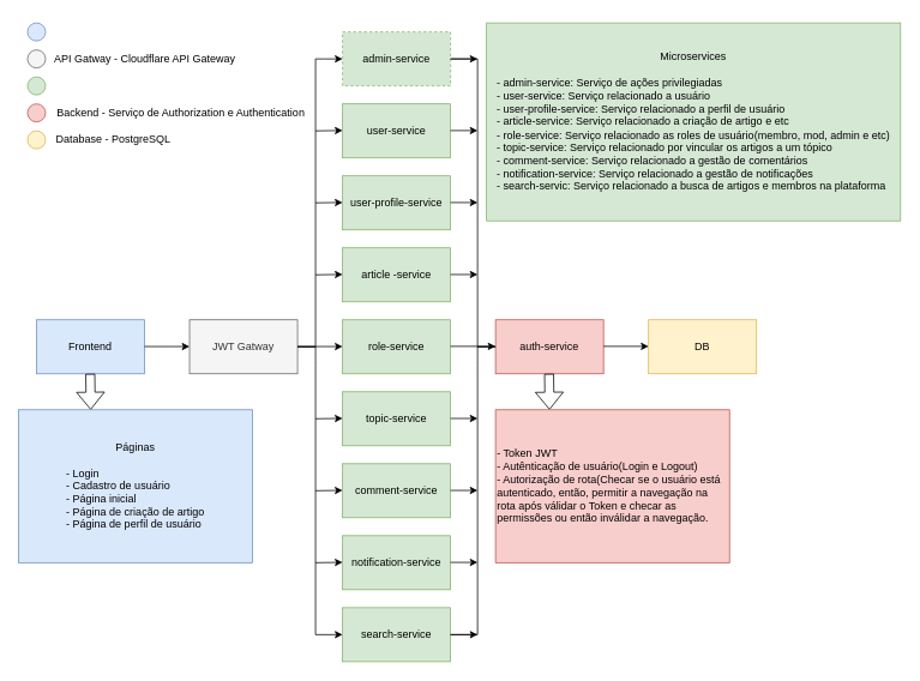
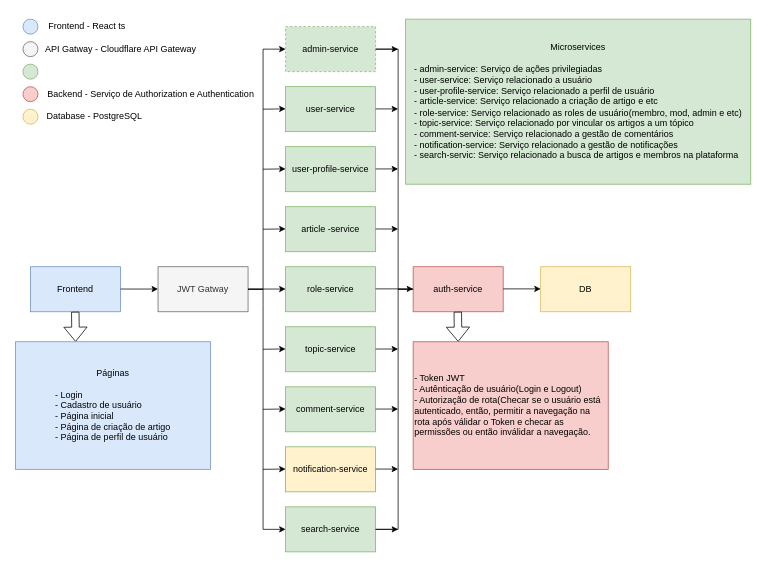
  <mxCell id="0" />
  <mxCell id="1" parent="0" />
  <mxCell id="2" value="Frontend" style="rounded=0;whiteSpace=wrap;html=1;fillColor=#dae8fc;strokeColor=#6c8ebf;" vertex="1" parent="1"><mxGeometry x="40" y="355" width="120" height="60" as="geometry" /></mxCell>
  <mxCell id="3" value="JWT Gatway" style="rounded=0;whiteSpace=wrap;html=1;fillColor=#f5f5f5;fontColor=#333333;strokeColor=#666666;" vertex="1" parent="1"><mxGeometry x="210" y="355" width="120" height="60" as="geometry" /></mxCell>
  <mxCell id="4" value="user-service" style="rounded=0;whiteSpace=wrap;html=1;fillColor=#d5e8d4;strokeColor=#82b366;" vertex="1" parent="1"><mxGeometry x="380" y="115" width="120" height="60" as="geometry" /></mxCell>
  <mxCell id="5" value="article -service" style="rounded=0;whiteSpace=wrap;html=1;fillColor=#d5e8d4;strokeColor=#82b366;" vertex="1" parent="1"><mxGeometry x="380" y="275" width="120" height="60" as="geometry" /></mxCell>
  <mxCell id="6" value="role-service" style="rounded=0;whiteSpace=wrap;html=1;fillColor=#d5e8d4;strokeColor=#82b366;" vertex="1" parent="1"><mxGeometry x="380" y="355" width="120" height="60" as="geometry" /></mxCell>
  <mxCell id="7" value="auth-service" style="rounded=0;whiteSpace=wrap;html=1;fillColor=#f8cecc;strokeColor=#b85450;" vertex="1" parent="1"><mxGeometry x="550" y="355" width="120" height="60" as="geometry" /></mxCell>
  <mxCell id="8" value="user-profile-service" style="rounded=0;whiteSpace=wrap;html=1;fillColor=#d5e8d4;strokeColor=#82b366;" vertex="1" parent="1"><mxGeometry x="380" y="195" width="120" height="60" as="geometry" /></mxCell>
  <mxCell id="9" value="topic-service" style="rounded=0;whiteSpace=wrap;html=1;fillColor=#d5e8d4;strokeColor=#82b366;" vertex="1" parent="1"><mxGeometry x="380" y="435" width="120" height="60" as="geometry" /></mxCell>
  <mxCell id="10" value="comment-service" style="rounded=0;whiteSpace=wrap;html=1;fillColor=#d5e8d4;strokeColor=#82b366;" vertex="1" parent="1"><mxGeometry x="380" y="515" width="120" height="60" as="geometry" /></mxCell>
- <mxCell id="11" value="notification-service" style="rounded=0;whiteSpace=wrap;html=1;fillColor=#d5e8d4;strokeColor=#82b366;" vertex="1" parent="1"><mxGeometry x="380" y="595" width="120" height="60" as="geometry" /></mxCell>
+ <mxCell id="11" value="notification-service" style="rounded=0;whiteSpace=wrap;html=1;fillColor=#fff2cc;strokeColor=#82b366;" vertex="1" parent="1"><mxGeometry x="380" y="595" width="120" height="60" as="geometry" /></mxCell>
  <mxCell id="12" value="search-service" style="rounded=0;whiteSpace=wrap;html=1;fillColor=#d5e8d4;strokeColor=#82b366;" vertex="1" parent="1"><mxGeometry x="380" y="675" width="120" height="60" as="geometry" /></mxCell>
  <mxCell id="13" value="admin-service" style="rounded=0;whiteSpace=wrap;html=1;fillColor=#d5e8d4;strokeColor=#82b366;dashed=1;" vertex="1" parent="1"><mxGeometry x="380" y="35" width="120" height="60" as="geometry" /></mxCell>
  <mxCell id="14" value="DB" style="rounded=0;whiteSpace=wrap;html=1;fillColor=#fff2cc;strokeColor=#d6b656;" vertex="1" parent="1"><mxGeometry x="720" y="355" width="120" height="60" as="geometry" /></mxCell>
  <mxCell id="15" value="" style="endArrow=classic;html=1;rounded=0;" edge="1" parent="1"><mxGeometry width="50" height="50" relative="1" as="geometry"><mxPoint x="160" y="384.71" as="sourcePoint" /><mxPoint x="210" y="384.71" as="targetPoint" /></mxGeometry></mxCell>
  <mxCell id="16" value="" style="endArrow=classic;html=1;rounded=0;" edge="1" parent="1"><mxGeometry width="50" height="50" relative="1" as="geometry"><mxPoint x="330" y="384.71" as="sourcePoint" /><mxPoint x="380" y="384.71" as="targetPoint" /></mxGeometry></mxCell>
  <mxCell id="17" value="" style="endArrow=classic;html=1;rounded=0;" edge="1" parent="1"><mxGeometry width="50" height="50" relative="1" as="geometry"><mxPoint x="500" y="384.5" as="sourcePoint" /><mxPoint x="550" y="384.5" as="targetPoint" /></mxGeometry></mxCell>
  <mxCell id="18" value="" style="endArrow=classic;html=1;rounded=0;" edge="1" parent="1"><mxGeometry width="50" height="50" relative="1" as="geometry"><mxPoint x="670" y="384.5" as="sourcePoint" /><mxPoint x="720" y="384.5" as="targetPoint" /></mxGeometry></mxCell>
  <mxCell id="19" value="" style="endArrow=classic;html=1;rounded=0;entryX=0;entryY=0.5;entryDx=0;entryDy=0;" edge="1" parent="1" target="13"><mxGeometry width="50" height="50" relative="1" as="geometry"><mxPoint x="330" y="385" as="sourcePoint" /><mxPoint x="480" y="345" as="targetPoint" /><Array as="points"><mxPoint x="350" y="385" /><mxPoint x="350" y="65" /><mxPoint x="360" y="65" /></Array></mxGeometry></mxCell>
  <mxCell id="20" value="" style="endArrow=classic;html=1;rounded=0;" edge="1" parent="1"><mxGeometry width="50" height="50" relative="1" as="geometry"><mxPoint x="350" y="145" as="sourcePoint" /><mxPoint x="380" y="144.58" as="targetPoint" /></mxGeometry></mxCell>
  <mxCell id="21" value="" style="endArrow=classic;html=1;rounded=0;" edge="1" parent="1"><mxGeometry width="50" height="50" relative="1" as="geometry"><mxPoint x="350" y="225" as="sourcePoint" /><mxPoint x="380" y="224.58" as="targetPoint" /></mxGeometry></mxCell>
  <mxCell id="22" value="" style="endArrow=classic;html=1;rounded=0;" edge="1" parent="1"><mxGeometry width="50" height="50" relative="1" as="geometry"><mxPoint x="350" y="305" as="sourcePoint" /><mxPoint x="380" y="304.58" as="targetPoint" /></mxGeometry></mxCell>
  <mxCell id="23" value="" style="endArrow=classic;html=1;rounded=0;" edge="1" parent="1"><mxGeometry width="50" height="50" relative="1" as="geometry"><mxPoint x="350" y="465" as="sourcePoint" /><mxPoint x="380" y="464.58" as="targetPoint" /></mxGeometry></mxCell>
  <mxCell id="24" value="" style="endArrow=classic;html=1;rounded=0;" edge="1" parent="1"><mxGeometry width="50" height="50" relative="1" as="geometry"><mxPoint x="350" y="545" as="sourcePoint" /><mxPoint x="380" y="544.58" as="targetPoint" /></mxGeometry></mxCell>
  <mxCell id="25" value="" style="endArrow=classic;html=1;rounded=0;" edge="1" parent="1"><mxGeometry width="50" height="50" relative="1" as="geometry"><mxPoint x="350" y="625" as="sourcePoint" /><mxPoint x="380" y="624.58" as="targetPoint" /></mxGeometry></mxCell>
  <mxCell id="26" value="" style="endArrow=classic;html=1;rounded=0;entryX=0;entryY=0.5;entryDx=0;entryDy=0;" edge="1" parent="1" target="12"><mxGeometry width="50" height="50" relative="1" as="geometry"><mxPoint x="330" y="385" as="sourcePoint" /><mxPoint x="420" y="385" as="targetPoint" /><Array as="points"><mxPoint x="350" y="385" /><mxPoint x="350" y="405" /><mxPoint x="350" y="705" /></Array></mxGeometry></mxCell>
  <mxCell id="27" value="" style="endArrow=classic;html=1;rounded=0;" edge="1" parent="1"><mxGeometry width="50" height="50" relative="1" as="geometry"><mxPoint x="550" y="385" as="sourcePoint" /><mxPoint x="530" y="65" as="targetPoint" /><Array as="points"><mxPoint x="530" y="385" /><mxPoint x="530" y="65" /><mxPoint x="500" y="65" /></Array></mxGeometry></mxCell>
  <mxCell id="28" value="" style="endArrow=classic;html=1;rounded=0;" edge="1" parent="1"><mxGeometry width="50" height="50" relative="1" as="geometry"><mxPoint x="550" y="385" as="sourcePoint" /><mxPoint x="530" y="705" as="targetPoint" /><Array as="points"><mxPoint x="530" y="385" /><mxPoint x="530" y="405" /><mxPoint x="530" y="705" /><mxPoint x="500" y="705" /></Array></mxGeometry></mxCell>
  <mxCell id="29" value="" style="endArrow=classic;html=1;rounded=0;" edge="1" parent="1"><mxGeometry width="50" height="50" relative="1" as="geometry"><mxPoint x="500" y="624.66" as="sourcePoint" /><mxPoint x="530" y="624.66" as="targetPoint" /></mxGeometry></mxCell>
  <mxCell id="30" value="" style="endArrow=classic;html=1;rounded=0;" edge="1" parent="1"><mxGeometry width="50" height="50" relative="1" as="geometry"><mxPoint x="500" y="544.66" as="sourcePoint" /><mxPoint x="530" y="544.66" as="targetPoint" /></mxGeometry></mxCell>
  <mxCell id="31" value="" style="endArrow=classic;html=1;rounded=0;" edge="1" parent="1"><mxGeometry width="50" height="50" relative="1" as="geometry"><mxPoint x="500" y="464.66" as="sourcePoint" /><mxPoint x="530" y="464.66" as="targetPoint" /></mxGeometry></mxCell>
  <mxCell id="32" value="" style="endArrow=classic;html=1;rounded=0;" edge="1" parent="1"><mxGeometry width="50" height="50" relative="1" as="geometry"><mxPoint x="500" y="304.66" as="sourcePoint" /><mxPoint x="530" y="304.66" as="targetPoint" /></mxGeometry></mxCell>
  <mxCell id="33" value="" style="endArrow=classic;html=1;rounded=0;" edge="1" parent="1"><mxGeometry width="50" height="50" relative="1" as="geometry"><mxPoint x="500" y="224.66" as="sourcePoint" /><mxPoint x="530" y="224.66" as="targetPoint" /></mxGeometry></mxCell>
  <mxCell id="34" value="" style="endArrow=classic;html=1;rounded=0;" edge="1" parent="1"><mxGeometry width="50" height="50" relative="1" as="geometry"><mxPoint x="500" y="144.66" as="sourcePoint" /><mxPoint x="530" y="144.66" as="targetPoint" /></mxGeometry></mxCell>
  <mxCell id="35" value="" style="ellipse;whiteSpace=wrap;html=1;aspect=fixed;fillColor=#dae8fc;strokeColor=#6c8ebf;" vertex="1" parent="1"><mxGeometry x="30" y="25" width="20" height="20" as="geometry" /></mxCell>
  <mxCell id="36" value="" style="ellipse;whiteSpace=wrap;html=1;aspect=fixed;fillColor=#f5f5f5;strokeColor=#666666;fontColor=#333333;" vertex="1" parent="1"><mxGeometry x="30" y="55" width="20" height="20" as="geometry" /></mxCell>
  <mxCell id="37" value="" style="ellipse;whiteSpace=wrap;html=1;aspect=fixed;fillColor=#d5e8d4;strokeColor=#82b366;" vertex="1" parent="1"><mxGeometry x="30" y="85" width="20" height="20" as="geometry" /></mxCell>
  <mxCell id="38" value="" style="ellipse;whiteSpace=wrap;html=1;aspect=fixed;fillColor=#f8cecc;strokeColor=#b85450;" vertex="1" parent="1"><mxGeometry x="30" y="115" width="20" height="20" as="geometry" /></mxCell>
  <mxCell id="39" value="" style="ellipse;whiteSpace=wrap;html=1;aspect=fixed;fillColor=#fff2cc;strokeColor=#d6b656;" vertex="1" parent="1"><mxGeometry x="30" y="145" width="20" height="20" as="geometry" /></mxCell>
+ <mxCell id="40" value="Frontend - React ts" style="text;html=1;align=center;verticalAlign=middle;resizable=0;points=[];autosize=1;strokeColor=none;fillColor=none;" vertex="1" parent="1"><mxGeometry x="50" y="20" width="130" height="30" as="geometry" /></mxCell>
  <mxCell id="41" value="API Gatway - Cloudflare API Gateway" style="text;html=1;align=center;verticalAlign=middle;resizable=0;points=[];autosize=1;strokeColor=none;fillColor=none;" vertex="1" parent="1"><mxGeometry x="50" y="50" width="220" height="30" as="geometry" /></mxCell>
  <mxCell id="42" value="Backend - Serviço de Authorization e Authentication" style="text;html=1;align=center;verticalAlign=middle;resizable=0;points=[];autosize=1;strokeColor=none;fillColor=none;" vertex="1" parent="1"><mxGeometry x="50" y="110" width="300" height="30" as="geometry" /></mxCell>
  <mxCell id="43" value="Database - PostgreSQL" style="text;html=1;align=center;verticalAlign=middle;resizable=0;points=[];autosize=1;strokeColor=none;fillColor=none;" vertex="1" parent="1"><mxGeometry x="50" y="140" width="150" height="30" as="geometry" /></mxCell>
  <mxCell id="44" value="" style="shape=flexArrow;endArrow=classic;html=1;rounded=0;" edge="1" parent="1"><mxGeometry width="50" height="50" relative="1" as="geometry"><mxPoint x="609.5" y="415" as="sourcePoint" /><mxPoint x="610" y="455" as="targetPoint" /></mxGeometry></mxCell>
  <mxCell id="45" value="- Token JWT&lt;div&gt;- Autênticação de usuário(Login e Logout)&lt;/div&gt;&lt;div&gt;- Autorização de rota(Checar se o usuário está autenticado, então, permitir a navegação na rota após válidar o Token e checar as permissões ou então inválidar a navegação.&lt;/div&gt;" style="rounded=0;whiteSpace=wrap;html=1;fillColor=#f8cecc;strokeColor=#b85450;align=left;" vertex="1" parent="1"><mxGeometry x="550" y="455" width="260" height="170" as="geometry" /></mxCell>
  <mxCell id="46" value="" style="shape=flexArrow;endArrow=classic;html=1;rounded=0;" edge="1" parent="1"><mxGeometry width="50" height="50" relative="1" as="geometry"><mxPoint x="99.71" y="415" as="sourcePoint" /><mxPoint x="100.21" y="455" as="targetPoint" /></mxGeometry></mxCell>
  <mxCell id="47" value="&lt;div style=&quot;&quot;&gt;Páginas&lt;/div&gt;&lt;div style=&quot;&quot;&gt;&lt;br&gt;&lt;/div&gt;&lt;div style=&quot;text-align: left;&quot;&gt;- Login&lt;/div&gt;&lt;div style=&quot;text-align: left;&quot;&gt;- Cadastro de usuário&lt;/div&gt;&lt;div style=&quot;text-align: left;&quot;&gt;- Página inicial&lt;/div&gt;&lt;div style=&quot;text-align: left;&quot;&gt;- Página de criação de artigo&lt;/div&gt;&lt;div style=&quot;text-align: left;&quot;&gt;- Página de perfil de usuário&lt;/div&gt;" style="rounded=0;whiteSpace=wrap;html=1;fillColor=#dae8fc;strokeColor=#6c8ebf;align=center;" vertex="1" parent="1"><mxGeometry y="455" width="260" height="170" as="geometry" x="20" /></mxCell>
  <mxCell id="48" value="Microservices&lt;div&gt;&lt;br&gt;&lt;/div&gt;&lt;div style=&quot;text-align: left;&quot;&gt;- admin-service: Serviço de ações privilegiadas&lt;/div&gt;&lt;div style=&quot;text-align: left;&quot;&gt;- user-service: Serviço relacionado a usuário&lt;/div&gt;&lt;div style=&quot;text-align: left;&quot;&gt;- user-profile-service: Serviço relacionado a perfil de usuário&lt;/div&gt;&lt;div style=&quot;text-align: left;&quot;&gt;- article-service: Serviço relacionado a criação de artigo e etc&lt;/div&gt;&lt;div style=&quot;text-align: left;&quot;&gt;- role-service: Serviço relacionado as roles de usuário(membro, mod, admin e etc)&lt;/div&gt;&lt;div style=&quot;text-align: left;&quot;&gt;- topic-service: Serviço relacionado por vincular os artigos a um tópico&lt;/div&gt;&lt;div style=&quot;text-align: left;&quot;&gt;- comment-service: Serviço relacionado a gestão de comentários&lt;/div&gt;&lt;div style=&quot;text-align: left;&quot;&gt;- notification-service: Serviço relacionado a gestão de notificações&lt;/div&gt;&lt;div style=&quot;text-align: left;&quot;&gt;- search-servic: Serviço relacionado a busca de artigos e membros na plataforma&lt;/div&gt;" style="rounded=0;whiteSpace=wrap;html=1;fillColor=#d5e8d4;strokeColor=#82b366;align=center;" vertex="1" parent="1"><mxGeometry x="540" y="25" width="460" height="220" as="geometry" /></mxCell>
